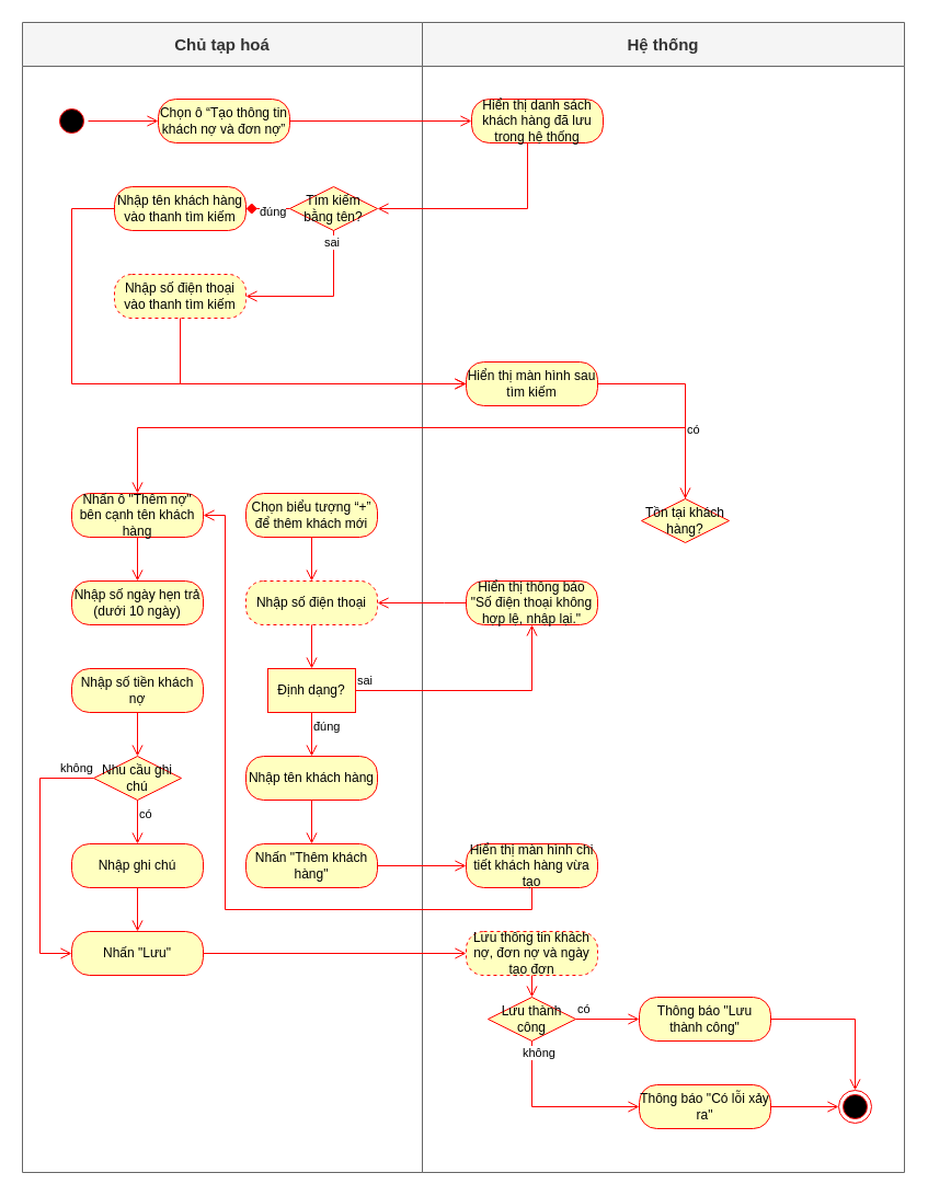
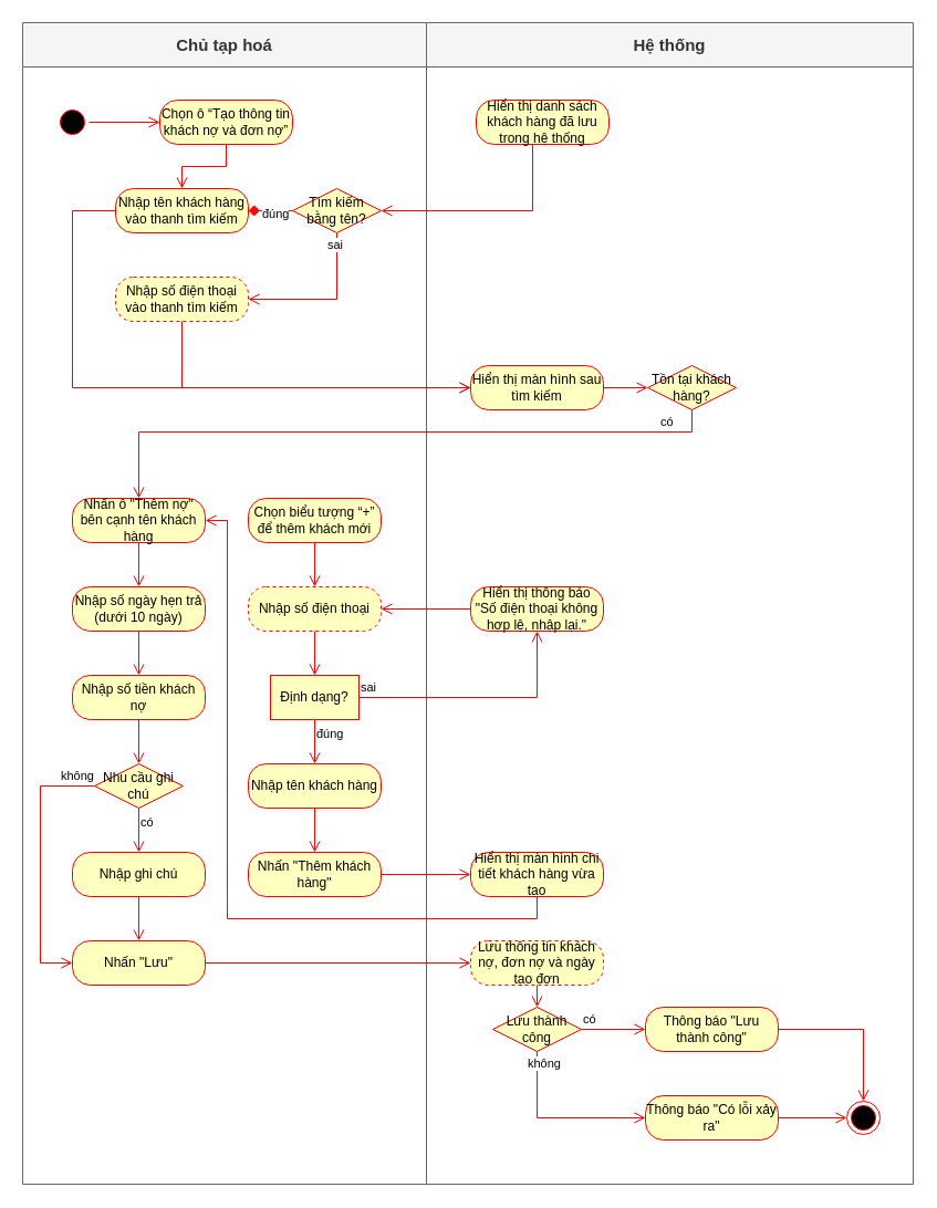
  <mxCell id="0" />
  <mxCell id="1" parent="0" />
  <mxCell id="2" value="Chủ tạp hoá" style="swimlane;whiteSpace=wrap;html=1;fontSize=15;startSize=40;fillColor=#f5f5f5;fontColor=#333333;strokeColor=#666666;fontFamily=Helvetica;" vertex="1" parent="1"><mxGeometry x="20" y="20" width="365" height="1050" as="geometry" /></mxCell>
  <mxCell id="3" value="" style="ellipse;html=1;shape=startState;fillColor=#000000;strokeColor=#ff0000;" vertex="1" parent="2"><mxGeometry x="30" y="75" width="30" height="30" as="geometry" /></mxCell>
  <mxCell id="4" value="" style="edgeStyle=orthogonalEdgeStyle;html=1;verticalAlign=bottom;endArrow=open;endSize=8;strokeColor=#ff0000;rounded=0;" edge="1" parent="2" source="3" target="5"><mxGeometry relative="1" as="geometry"><mxPoint x="35" y="160" as="targetPoint" /></mxGeometry></mxCell>
  <mxCell id="5" value="Chọn ô “Tạo thông tin khách nợ và đơn nợ”" style="rounded=1;whiteSpace=wrap;html=1;arcSize=40;fillColor=#ffffc0;strokeColor=#ff0000;align=center;" vertex="1" parent="2"><mxGeometry x="124" y="70" width="120" height="40" as="geometry" /></mxCell>
  <mxCell id="6" value="Tìm kiếm bằng tên?" style="rhombus;whiteSpace=wrap;html=1;fontColor=#000000;fillColor=#ffffc0;strokeColor=#ff0000;" vertex="1" parent="2"><mxGeometry x="244" y="150" width="80" height="40" as="geometry" /></mxCell>
  <mxCell id="7" value="sai" style="edgeStyle=orthogonalEdgeStyle;html=1;align=left;verticalAlign=bottom;endArrow=open;endSize=8;strokeColor=#ff0000;rounded=0;" edge="1" parent="2" source="6" target="10"><mxGeometry x="-0.714" y="-10" relative="1" as="geometry"><mxPoint x="420" y="190" as="targetPoint" /><Array as="points"><mxPoint x="284" y="250" /></Array><mxPoint as="offset" /></mxGeometry></mxCell>
  <mxCell id="8" value="đúng" style="edgeStyle=orthogonalEdgeStyle;html=1;align=left;verticalAlign=top;endArrow=diamond;endSize=8;strokeColor=#ff0000;rounded=0;" edge="1" parent="2" source="6" target="9"><mxGeometry x="0.45" y="-10" relative="1" as="geometry"><mxPoint x="280" y="250" as="targetPoint" /><mxPoint as="offset" /></mxGeometry></mxCell>
  <mxCell id="9" value="Nhập tên khách hàng vào thanh tìm kiếm" style="rounded=1;whiteSpace=wrap;html=1;arcSize=40;fillColor=#ffffc0;strokeColor=#ff0000;" vertex="1" parent="2"><mxGeometry x="84" y="150" width="120" height="40" as="geometry" /></mxCell>
  <mxCell id="10" value="Nhập số điện thoại vào thanh tìm kiếm" style="rounded=1;whiteSpace=wrap;html=1;arcSize=40;fillColor=#ffffc0;strokeColor=#ff0000;dashed=1;" vertex="1" parent="2"><mxGeometry x="84" y="230" width="120" height="40" as="geometry" /></mxCell>
  <mxCell id="11" value="Chọn biểu tượng “+” để thêm khách mới" style="rounded=1;whiteSpace=wrap;html=1;arcSize=40;fillColor=#ffffc0;strokeColor=#ff0000;" vertex="1" parent="2"><mxGeometry x="204" y="430" width="120" height="40" as="geometry" /></mxCell>
  <mxCell id="12" value="" style="edgeStyle=orthogonalEdgeStyle;html=1;verticalAlign=bottom;endArrow=open;endSize=8;strokeColor=#ff0000;rounded=0;" edge="1" parent="2" source="11" target="13"><mxGeometry relative="1" as="geometry"><mxPoint x="260" y="530" as="targetPoint" /></mxGeometry></mxCell>
  <mxCell id="13" value="Nhập số điện thoại" style="rounded=1;whiteSpace=wrap;html=1;arcSize=40;fillColor=#ffffc0;strokeColor=#ff0000;dashed=1;" vertex="1" parent="2"><mxGeometry x="204" y="510" width="120" height="40" as="geometry" /></mxCell>
  <mxCell id="14" value="" style="edgeStyle=orthogonalEdgeStyle;html=1;verticalAlign=bottom;endArrow=open;endSize=8;strokeColor=#ff0000;rounded=0;" edge="1" parent="2" source="13" target="15"><mxGeometry relative="1" as="geometry"><mxPoint x="260" y="610" as="targetPoint" /></mxGeometry></mxCell>
  <mxCell id="15" value="Định dạng?" style="whiteSpace=wrap;html=1;fontColor=#000000;fillColor=#ffffc0;strokeColor=#ff0000;rounded=0;" vertex="1" parent="2"><mxGeometry x="224" y="590" width="80" height="40" as="geometry" /></mxCell>
  <mxCell id="16" value="đúng" style="edgeStyle=orthogonalEdgeStyle;html=1;align=left;verticalAlign=top;endArrow=open;endSize=8;strokeColor=#ff0000;rounded=0;" edge="1" parent="2" source="15" target="17"><mxGeometry x="-1" relative="1" as="geometry"><mxPoint x="261" y="670" as="targetPoint" /><Array as="points" /><mxPoint as="offset" /></mxGeometry></mxCell>
  <mxCell id="17" value="Nhập tên khách hàng" style="rounded=1;whiteSpace=wrap;html=1;arcSize=40;fillColor=#ffffc0;strokeColor=#ff0000;" vertex="1" parent="2"><mxGeometry x="204" y="670" width="120" height="40" as="geometry" /></mxCell>
  <mxCell id="18" value="Nhấn ô &quot;Thêm nợ&quot; bên cạnh tên khách hàng" style="rounded=1;whiteSpace=wrap;html=1;arcSize=40;fontColor=#000000;fillColor=#ffffc0;strokeColor=#ff0000;align=center;verticalAlign=middle;fontFamily=Helvetica;fontSize=12;" vertex="1" parent="2"><mxGeometry x="45" y="430" width="120" height="40" as="geometry" /></mxCell>
  <mxCell id="19" value="Nhập số ngày hẹn trả&lt;br&gt;(dưới 10 ngày)" style="rounded=1;whiteSpace=wrap;html=1;arcSize=40;fillColor=#ffffc0;strokeColor=#ff0000;align=center;verticalAlign=middle;" vertex="1" parent="2"><mxGeometry x="45" y="510" width="120" height="40" as="geometry" /></mxCell>
  <mxCell id="20" value="" style="edgeStyle=orthogonalEdgeStyle;html=1;verticalAlign=bottom;endArrow=open;endSize=8;strokeColor=#ff0000;rounded=0;fontFamily=Helvetica;fontSize=12;fontColor=#000000;" edge="1" parent="2" source="18" target="19"><mxGeometry relative="1" as="geometry"><mxPoint x="705" y="470" as="targetPoint" /></mxGeometry></mxCell>
  <mxCell id="21" value="Nhập số tiền khách nợ" style="rounded=1;whiteSpace=wrap;html=1;arcSize=40;fontColor=#000000;fillColor=#ffffc0;strokeColor=#ff0000;" vertex="1" parent="2"><mxGeometry x="45" y="590" width="120" height="40" as="geometry" /></mxCell>
+ <mxCell id="22" value="" style="edgeStyle=orthogonalEdgeStyle;html=1;verticalAlign=bottom;endArrow=open;endSize=8;strokeColor=#ff0000;rounded=0;fontFamily=Helvetica;fontSize=12;fontColor=#000000;" edge="1" parent="2" source="19" target="21"><mxGeometry relative="1" as="geometry"><mxPoint x="115" y="520" as="targetPoint" /><mxPoint x="115" y="480" as="sourcePoint" /></mxGeometry></mxCell>
  <mxCell id="23" value="Nhu cầu ghi chú" style="rhombus;whiteSpace=wrap;html=1;fontColor=#000000;fillColor=#ffffc0;strokeColor=#ff0000;" vertex="1" parent="2"><mxGeometry x="65" y="670" width="80" height="40" as="geometry" /></mxCell>
  <mxCell id="24" value="có" style="edgeStyle=orthogonalEdgeStyle;html=1;align=left;verticalAlign=top;endArrow=open;endSize=8;strokeColor=#ff0000;rounded=0;" edge="1" parent="2" source="23" target="25"><mxGeometry x="-1" relative="1" as="geometry"><mxPoint x="105" y="790" as="targetPoint" /></mxGeometry></mxCell>
  <mxCell id="25" value="Nhập ghi chú" style="rounded=1;whiteSpace=wrap;html=1;arcSize=40;fontColor=#000000;fillColor=#ffffc0;strokeColor=#ff0000;" vertex="1" parent="2"><mxGeometry x="45" y="750" width="120" height="40" as="geometry" /></mxCell>
  <mxCell id="26" value="Nhấn &quot;Lưu&quot;" style="rounded=1;whiteSpace=wrap;html=1;arcSize=40;fontColor=#000000;fillColor=#ffffc0;strokeColor=#ff0000;" vertex="1" parent="2"><mxGeometry x="45" y="830" width="120" height="40" as="geometry" /></mxCell>
  <mxCell id="27" value="không" style="edgeStyle=orthogonalEdgeStyle;html=1;align=left;verticalAlign=bottom;endArrow=open;endSize=8;strokeColor=#ff0000;rounded=0;" edge="1" parent="2" source="23" target="26"><mxGeometry x="-0.733" relative="1" as="geometry"><mxPoint x="245" y="710" as="targetPoint" /><Array as="points"><mxPoint x="16" y="690" /><mxPoint x="16" y="850" /></Array><mxPoint as="offset" /></mxGeometry></mxCell>
  <mxCell id="28" value="" style="edgeStyle=orthogonalEdgeStyle;html=1;verticalAlign=bottom;endArrow=open;endSize=8;strokeColor=#ff0000;rounded=0;" edge="1" parent="2" source="25" target="26"><mxGeometry relative="1" as="geometry"><mxPoint x="5" y="900" as="targetPoint" /></mxGeometry></mxCell>
  <mxCell id="29" value="" style="edgeStyle=orthogonalEdgeStyle;html=1;verticalAlign=bottom;endArrow=open;endSize=8;strokeColor=#ff0000;rounded=0;" edge="1" parent="2" source="21" target="23"><mxGeometry relative="1" as="geometry"><mxPoint x="274" y="750" as="targetPoint" /><mxPoint x="274" y="720" as="sourcePoint" /></mxGeometry></mxCell>
  <mxCell id="30" value="Nhấn &quot;Thêm khách hàng&quot;" style="rounded=1;whiteSpace=wrap;html=1;arcSize=40;fontColor=#000000;fillColor=#ffffc0;strokeColor=#ff0000;align=center;verticalAlign=middle;fontFamily=Helvetica;fontSize=12;" vertex="1" parent="2"><mxGeometry x="204" y="750" width="120" height="40" as="geometry" /></mxCell>
  <mxCell id="31" value="" style="edgeStyle=orthogonalEdgeStyle;html=1;verticalAlign=bottom;endArrow=open;endSize=8;strokeColor=#ff0000;rounded=0;" edge="1" parent="2" source="17" target="30"><mxGeometry relative="1" as="geometry"><mxPoint x="115" y="680" as="targetPoint" /><mxPoint x="115" y="640" as="sourcePoint" /></mxGeometry></mxCell>
  <mxCell id="32" value="Hệ thống" style="swimlane;whiteSpace=wrap;html=1;fontSize=15;startSize=40;fillColor=#f5f5f5;fontColor=#333333;strokeColor=#666666;fontFamily=Helvetica;" vertex="1" parent="1"><mxGeometry x="385" y="20" width="440" height="1050" as="geometry" /></mxCell>
  <mxCell id="33" value="Hiển thị danh sách khách hàng đã lưu trong hệ thống" style="rounded=1;whiteSpace=wrap;html=1;arcSize=40;fontColor=#000000;fillColor=#ffffc0;strokeColor=#ff0000;" vertex="1" parent="32"><mxGeometry x="45" y="70" width="120" height="40" as="geometry" /></mxCell>
  <mxCell id="34" value="Hiển thị màn hình sau tìm kiếm" style="rounded=1;whiteSpace=wrap;html=1;arcSize=40;fillColor=#ffffc0;strokeColor=#ff0000;" vertex="1" parent="32"><mxGeometry x="40" y="310" width="120" height="40" as="geometry" /></mxCell>
  <mxCell id="35" value="" style="edgeStyle=orthogonalEdgeStyle;html=1;verticalAlign=bottom;endArrow=open;endSize=8;strokeColor=#ff0000;rounded=0;" edge="1" parent="32" source="34" target="36"><mxGeometry relative="1" as="geometry"><mxPoint x="101" y="410" as="targetPoint" /><Array as="points"><mxPoint x="140" y="330" /><mxPoint x="140" y="330" /></Array></mxGeometry></mxCell>
- <mxCell id="36" value="Tồn tại khách hàng?" style="rhombus;whiteSpace=wrap;html=1;fontColor=#000000;fillColor=#ffffc0;strokeColor=#ff0000;" vertex="1" parent="32"><mxGeometry x="200" y="435" width="80" height="40" as="geometry" /></mxCell>
+ <mxCell id="36" value="Tồn tại khách hàng?" style="rhombus;whiteSpace=wrap;html=1;fontColor=#000000;fillColor=#ffffc0;strokeColor=#ff0000;" vertex="1" parent="32"><mxGeometry x="200" y="310" width="80" height="40" as="geometry" /></mxCell>
  <mxCell id="37" value="Hiển thị thông báo &quot;Số điện thoại không hợp lệ, nhập lại.&quot;" style="rounded=1;whiteSpace=wrap;html=1;arcSize=40;fontColor=#000000;fillColor=#ffffc0;strokeColor=#ff0000;" vertex="1" parent="32"><mxGeometry x="40" y="510" width="120" height="40" as="geometry" /></mxCell>
  <mxCell id="38" value="Hiển thị màn hình chi tiết khách hàng vừa tạo" style="rounded=1;whiteSpace=wrap;html=1;arcSize=40;fontColor=#000000;fillColor=#ffffc0;strokeColor=#ff0000;align=center;verticalAlign=middle;fontFamily=Helvetica;fontSize=12;" vertex="1" parent="32"><mxGeometry x="40" y="750" width="120" height="40" as="geometry" /></mxCell>
  <mxCell id="39" value="" style="ellipse;html=1;shape=endState;fillColor=#000000;strokeColor=#ff0000;" vertex="1" parent="32"><mxGeometry x="380" y="975" width="30" height="30" as="geometry" /></mxCell>
  <mxCell id="40" value="Lưu thông tin khách nợ, đơn nợ và ngày tạo đơn" style="rounded=1;whiteSpace=wrap;html=1;arcSize=40;fontColor=#000000;fillColor=#ffffc0;strokeColor=#ff0000;dashed=1;" vertex="1" parent="32"><mxGeometry x="40" y="830" width="120" height="40" as="geometry" /></mxCell>
  <mxCell id="41" value="Lưu thành công" style="rhombus;whiteSpace=wrap;html=1;fontColor=#000000;fillColor=#ffffc0;strokeColor=#ff0000;" vertex="1" parent="32"><mxGeometry x="60" y="890" width="80" height="40" as="geometry" /></mxCell>
  <mxCell id="42" value="" style="edgeStyle=orthogonalEdgeStyle;html=1;verticalAlign=bottom;endArrow=open;endSize=8;strokeColor=#ff0000;rounded=0;" edge="1" parent="32" source="40" target="41"><mxGeometry relative="1" as="geometry"><mxPoint x="125" y="870" as="targetPoint" /></mxGeometry></mxCell>
  <mxCell id="43" value="Thông báo &quot;Có lỗi xảy ra&quot;" style="rounded=1;whiteSpace=wrap;html=1;arcSize=40;fontColor=#000000;fillColor=#ffffc0;strokeColor=#ff0000;" vertex="1" parent="32"><mxGeometry x="198" y="970" width="120" height="40" as="geometry" /></mxCell>
  <mxCell id="44" value="không" style="edgeStyle=orthogonalEdgeStyle;html=1;align=left;verticalAlign=bottom;endArrow=open;endSize=8;strokeColor=#ff0000;rounded=0;" edge="1" parent="32" source="41" target="43"><mxGeometry x="-0.747" y="-10" relative="1" as="geometry"><mxPoint x="-345" y="820" as="targetPoint" /><mxPoint as="offset" /><Array as="points"><mxPoint x="100" y="990" /></Array></mxGeometry></mxCell>
  <mxCell id="45" value="có" style="edgeStyle=orthogonalEdgeStyle;html=1;align=left;verticalAlign=bottom;endArrow=open;endSize=8;strokeColor=#ff0000;rounded=0;" edge="1" parent="32" source="41" target="46"><mxGeometry x="-1" relative="1" as="geometry"><mxPoint x="390" y="480" as="targetPoint" /><mxPoint x="330" y="480" as="sourcePoint" /><Array as="points"><mxPoint x="224" y="910" /><mxPoint x="224" y="910" /></Array></mxGeometry></mxCell>
  <mxCell id="46" value="Thông báo &quot;Lưu thành công&quot;" style="rounded=1;whiteSpace=wrap;html=1;arcSize=40;fontColor=#000000;fillColor=#ffffc0;strokeColor=#ff0000;" vertex="1" parent="32"><mxGeometry x="198" y="890" width="120" height="40" as="geometry" /></mxCell>
  <mxCell id="47" value="" style="edgeStyle=orthogonalEdgeStyle;html=1;verticalAlign=bottom;endArrow=open;endSize=8;strokeColor=#ff0000;rounded=0;" edge="1" parent="32" source="46" target="39"><mxGeometry relative="1" as="geometry"><mxPoint x="300" y="790" as="targetPoint" /></mxGeometry></mxCell>
  <mxCell id="48" value="" style="edgeStyle=orthogonalEdgeStyle;html=1;verticalAlign=bottom;endArrow=open;endSize=8;strokeColor=#ff0000;rounded=0;" edge="1" parent="32" source="43" target="39"><mxGeometry relative="1" as="geometry"><mxPoint x="404" y="560" as="targetPoint" /><mxPoint x="170" y="860" as="sourcePoint" /></mxGeometry></mxCell>
- <mxCell id="49" value="" style="edgeStyle=orthogonalEdgeStyle;html=1;verticalAlign=bottom;endArrow=open;endSize=8;strokeColor=#ff0000;rounded=0;" edge="1" parent="1" source="5" target="33"><mxGeometry relative="1" as="geometry"><mxPoint x="200" y="190" as="targetPoint" /></mxGeometry></mxCell>
+ <mxCell id="49" value="" style="edgeStyle=orthogonalEdgeStyle;html=1;verticalAlign=bottom;endArrow=open;endSize=8;strokeColor=#ff0000;rounded=0;" edge="1" parent="1" source="5" target="9"><mxGeometry relative="1" as="geometry"><mxPoint x="200" y="190" as="targetPoint" /></mxGeometry></mxCell>
  <mxCell id="50" value="" style="edgeStyle=orthogonalEdgeStyle;html=1;verticalAlign=bottom;endArrow=open;endSize=8;strokeColor=#ff0000;rounded=0;" edge="1" parent="1" source="33" target="6"><mxGeometry relative="1" as="geometry"><mxPoint x="340" y="190" as="targetPoint" /><Array as="points"><mxPoint x="481" y="190" /></Array></mxGeometry></mxCell>
  <mxCell id="51" value="sai" style="edgeStyle=orthogonalEdgeStyle;html=1;align=left;verticalAlign=bottom;endArrow=open;endSize=8;strokeColor=#ff0000;rounded=0;" edge="1" parent="1" source="15" target="37"><mxGeometry x="-1" relative="1" as="geometry"><mxPoint x="400" y="530" as="targetPoint" /></mxGeometry></mxCell>
  <mxCell id="52" value="" style="edgeStyle=orthogonalEdgeStyle;html=1;verticalAlign=bottom;endArrow=open;endSize=8;strokeColor=#ff0000;rounded=0;" edge="1" parent="1" source="37" target="13"><mxGeometry relative="1" as="geometry"><mxPoint x="480" y="650" as="targetPoint" /><Array as="points"><mxPoint x="405" y="550" /><mxPoint x="405" y="550" /></Array></mxGeometry></mxCell>
  <mxCell id="53" value="có" style="edgeStyle=orthogonalEdgeStyle;html=1;align=left;verticalAlign=bottom;endArrow=open;endSize=8;strokeColor=#ff0000;rounded=0;" edge="1" parent="1" source="36" target="18"><mxGeometry x="-0.828" relative="1" as="geometry"><mxPoint x="785" y="350" as="targetPoint" /><Array as="points"><mxPoint x="625" y="390" /><mxPoint x="125" y="390" /></Array><mxPoint as="offset" /></mxGeometry></mxCell>
  <mxCell id="54" value="" style="edgeStyle=orthogonalEdgeStyle;html=1;verticalAlign=bottom;endArrow=open;endSize=8;strokeColor=#ff0000;rounded=0;fontFamily=Helvetica;fontSize=12;fontColor=#000000;" edge="1" parent="1" source="30" target="38"><mxGeometry relative="1" as="geometry"><mxPoint x="515" y="790" as="targetPoint" /></mxGeometry></mxCell>
  <mxCell id="55" value="" style="edgeStyle=orthogonalEdgeStyle;html=1;verticalAlign=bottom;endArrow=open;endSize=8;strokeColor=#ff0000;rounded=0;fontFamily=Helvetica;fontSize=12;fontColor=#000000;" edge="1" parent="1" source="38" target="18"><mxGeometry relative="1" as="geometry"><mxPoint x="610" y="880" as="targetPoint" /><Array as="points"><mxPoint x="485" y="830" /><mxPoint x="205" y="830" /><mxPoint x="205" y="470" /></Array></mxGeometry></mxCell>
  <mxCell id="56" value="" style="edgeStyle=orthogonalEdgeStyle;html=1;verticalAlign=bottom;endArrow=open;endSize=8;strokeColor=#ff0000;rounded=0;fontFamily=Helvetica;fontSize=12;fontColor=#000000;" edge="1" parent="1" source="26" target="40"><mxGeometry relative="1" as="geometry"><mxPoint x="435" y="800" as="targetPoint" /><mxPoint x="354" y="800" as="sourcePoint" /></mxGeometry></mxCell>
  <mxCell id="57" value="" style="edgeStyle=orthogonalEdgeStyle;html=1;verticalAlign=bottom;endArrow=open;endSize=8;strokeColor=#ff0000;rounded=0;" edge="1" parent="1" source="9" target="34"><mxGeometry relative="1" as="geometry"><mxPoint x="124" y="350" as="targetPoint" /><Array as="points"><mxPoint x="65" y="190" /><mxPoint x="65" y="350" /></Array></mxGeometry></mxCell>
  <mxCell id="58" value="" style="edgeStyle=orthogonalEdgeStyle;html=1;verticalAlign=bottom;endArrow=open;endSize=8;strokeColor=#ff0000;rounded=0;" edge="1" parent="1" source="10" target="34"><mxGeometry relative="1" as="geometry"><mxPoint x="164" y="330" as="targetPoint" /><Array as="points"><mxPoint x="164" y="350" /></Array></mxGeometry></mxCell>
